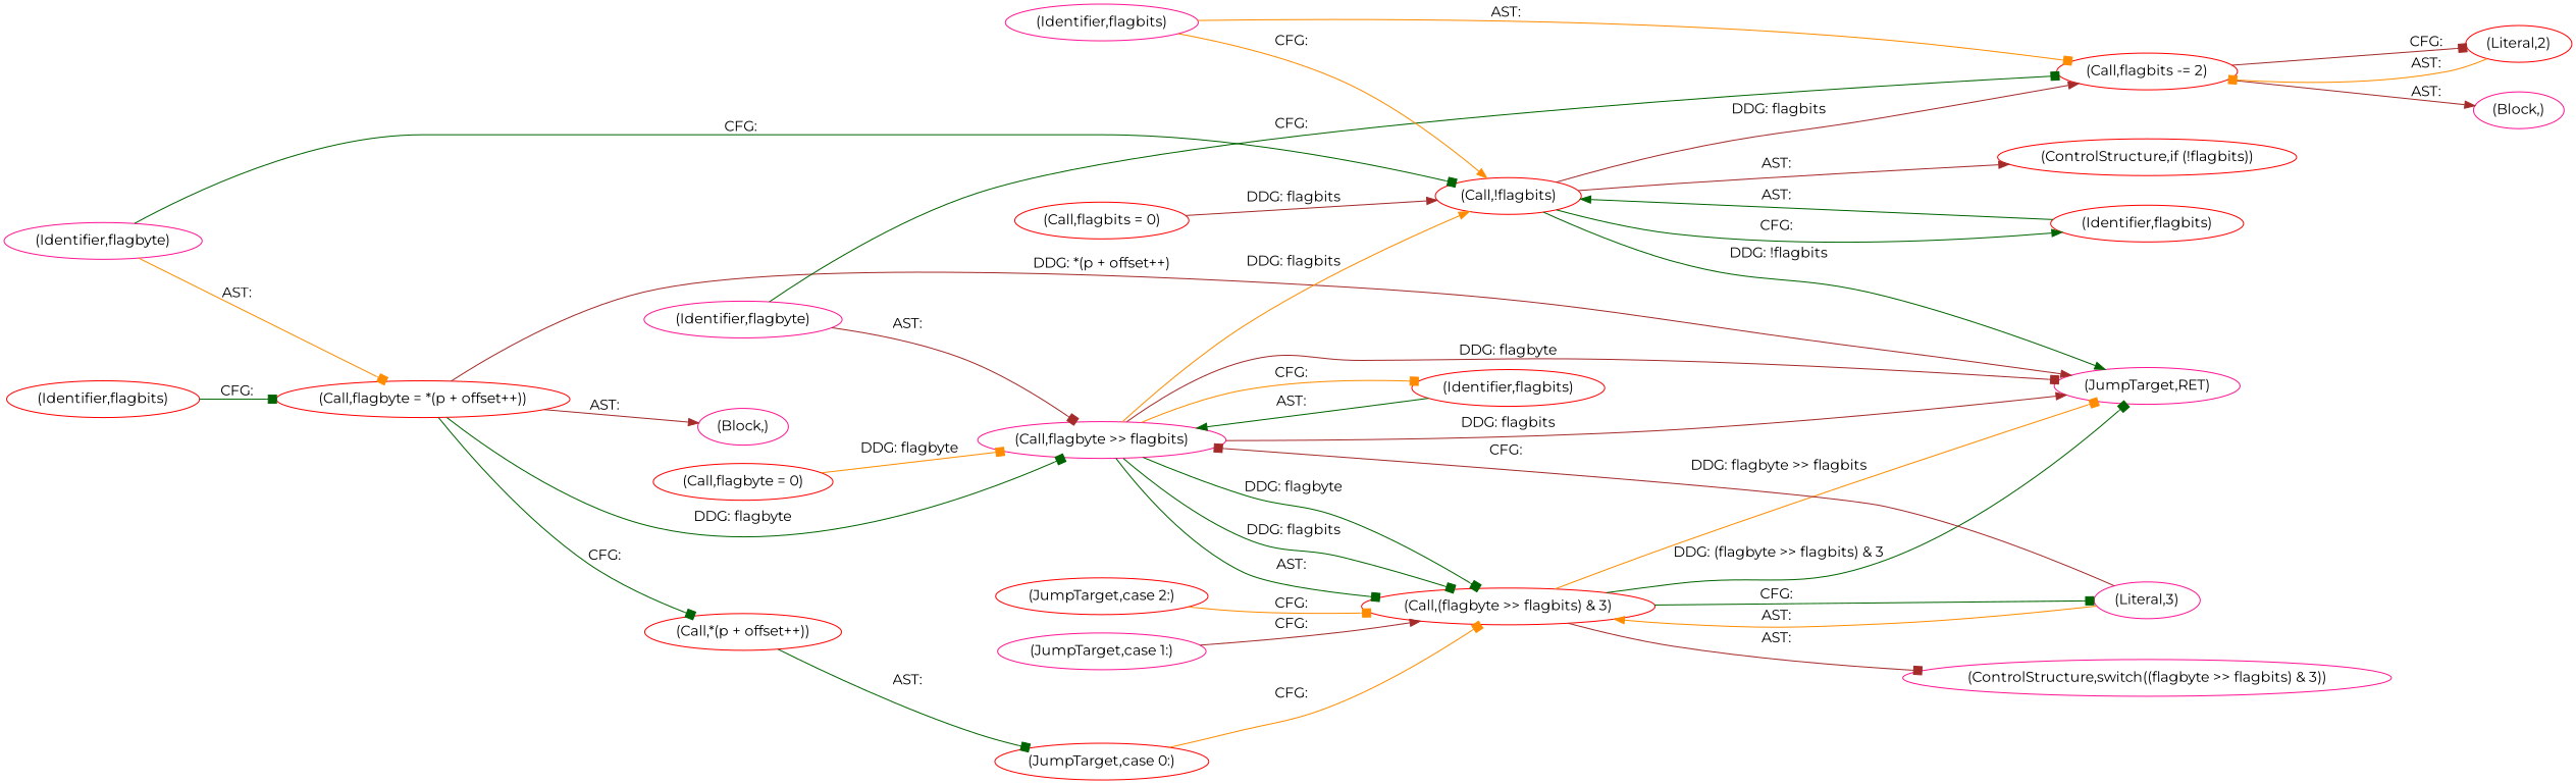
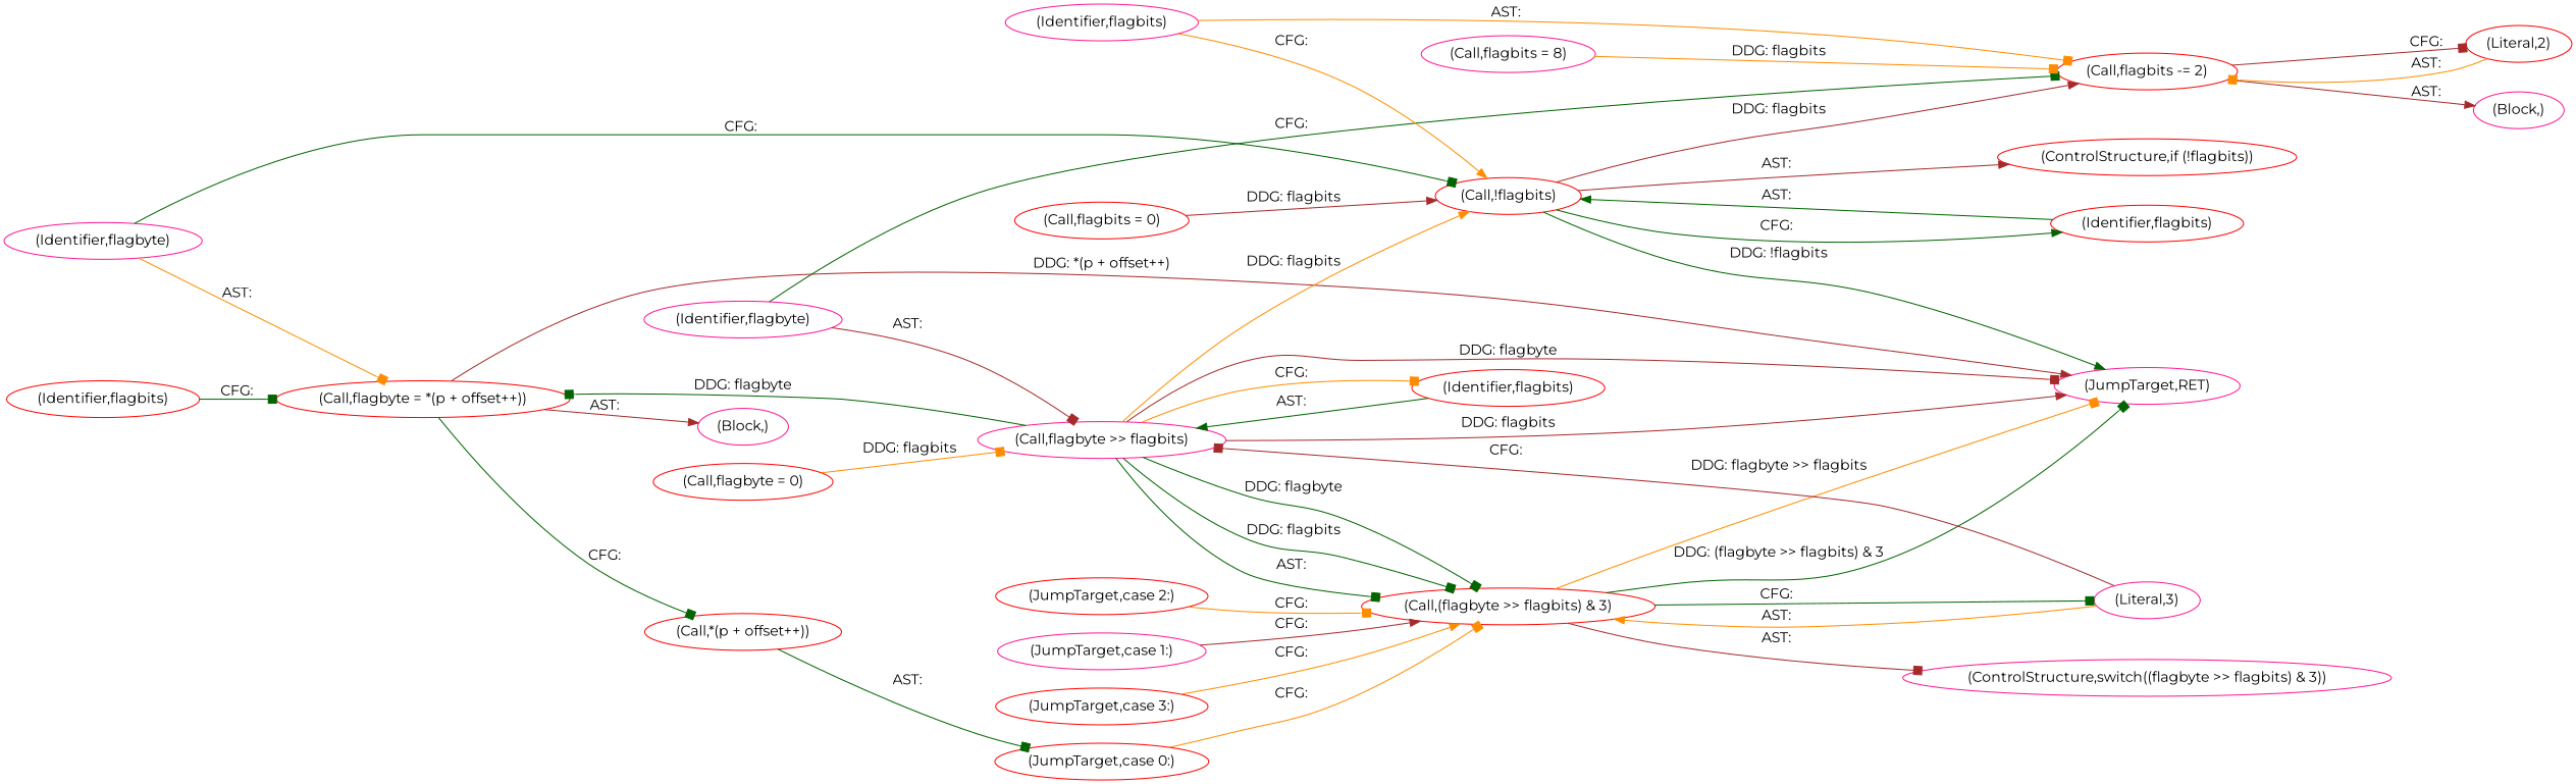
  digraph {
    fontname=Montserrat
    rankdir=LR
    node [color=red fontname=Montserrat]
    edge [arrowhead=box color=darkgreen fontname=Montserrat]
    n1 [label="(Call,flagbyte = *(p + offset++))"]
    n2 [color=deeppink label="(Call,flagbyte >> flagbits)"]
    n3 [color=deeppink label="(Block,)"]
    n4 [label="(Call,*(p + offset++))"]
    n5 [color=deeppink label="(JumpTarget,RET)"]
    n6 [label="(Call,!flagbits)"]
    n7 [label="(Call,(flagbyte >> flagbits) & 3)"]
    n8 [label="(Identifier,flagbits)"]
    n9 [label="(JumpTarget,case 0:)"]
    n10 [label="(Call,flagbits -= 2)"]
    n11 [label="(Identifier,flagbits)"]
    n12 [label="(ControlStructure,if (!flagbits))"]
    n13 [color=deeppink label="(ControlStructure,switch((flagbyte >> flagbits) & 3))"]
    n14 [color=deeppink label="(Literal,3)"]
    n15 [label="(Literal,2)"]
    n16 [color=deeppink label="(Block,)"]
    n17 [label="(Call,flagbits = 0)"]
    n18 [label="(Call,flagbyte = 0)"]
    n19 [color=deeppink label="(JumpTarget,case 1:)"]
    n20 [color=deeppink label="(Identifier,flagbyte)"]
    n21 [label="(Identifier,flagbits)"]
    n22 [color=deeppink label="(Identifier,flagbyte)"]
    n23 [color=deeppink label="(Identifier,flagbits)"]
+   n24 [label="(JumpTarget,case 3:)"]
    n25 [label="(JumpTarget,case 2:)"]
-   n1 -> n2 [label="DDG: flagbyte"]
+   n26 [color=deeppink label="(Call,flagbits = 8)"]
+   n2 -> n1 [label="DDG: flagbyte"]
    n1 -> n3 [arrowhead=normal color=brown label="AST: "]
    n1 -> n4 [label="CFG: "]
    n1 -> n5 [arrowhead=normal color=brown label="DDG: *(p + offset++)"]
    n2 -> n5 [arrowhead=normal color=brown label="DDG: flagbits"]
    n2 -> n5 [color=brown label="DDG: flagbyte"]
    n2 -> n6 [arrowhead=normal color=darkorange label="DDG: flagbits"]
    n2 -> n7 [label="AST: "]
    n2 -> n7 [label="DDG: flagbyte"]
    n2 -> n7 [label="DDG: flagbits"]
    n2 -> n8 [color=darkorange label="CFG: "]
    n4 -> n9 [label="AST: "]
    n6 -> n5 [arrowhead=normal label="DDG: !flagbits"]
    n6 -> n10 [arrowhead=normal color=brown label="DDG: flagbits"]
    n6 -> n11 [arrowhead=normal label="CFG: "]
    n6 -> n12 [arrowhead=normal color=brown label="AST: "]
    n7 -> n5 [label="DDG: (flagbyte >> flagbits) & 3"]
    n7 -> n5 [color=darkorange label="DDG: flagbyte >> flagbits"]
    n7 -> n13 [color=brown label="AST: "]
    n7 -> n14 [label="CFG: "]
    n8 -> n2 [arrowhead=normal label="AST: "]
    n9 -> n7 [color=darkorange label="CFG: "]
    n10 -> n15 [color=brown label="CFG: "]
    n10 -> n16 [arrowhead=normal color=brown label="AST: "]
    n11 -> n6 [arrowhead=normal label="AST: "]
    n14 -> n2 [color=brown label="CFG: "]
    n14 -> n7 [arrowhead=normal color=darkorange label="AST: "]
    n15 -> n10 [color=darkorange label="AST: "]
    n17 -> n6 [arrowhead=normal color=brown label="DDG: flagbits"]
-   n18 -> n2 [color=darkorange label="DDG: flagbyte"]
+   n18 -> n2 [color=darkorange label="DDG: flagbits"]
    n19 -> n7 [arrowhead=normal color=brown label="CFG: "]
    n20 -> n2 [color=brown label="AST: "]
    n20 -> n10 [label="CFG: "]
    n21 -> n1 [label="CFG: "]
    n22 -> n1 [color=darkorange label="AST: "]
    n22 -> n6 [label="CFG: "]
    n23 -> n6 [arrowhead=normal color=darkorange label="CFG: "]
    n23 -> n10 [color=darkorange label="AST: "]
+   n24 -> n7 [arrowhead=normal color=darkorange label="CFG: "]
    n25 -> n7 [color=darkorange label="CFG: "]
+   n26 -> n10 [color=darkorange label="DDG: flagbits"]
  }
